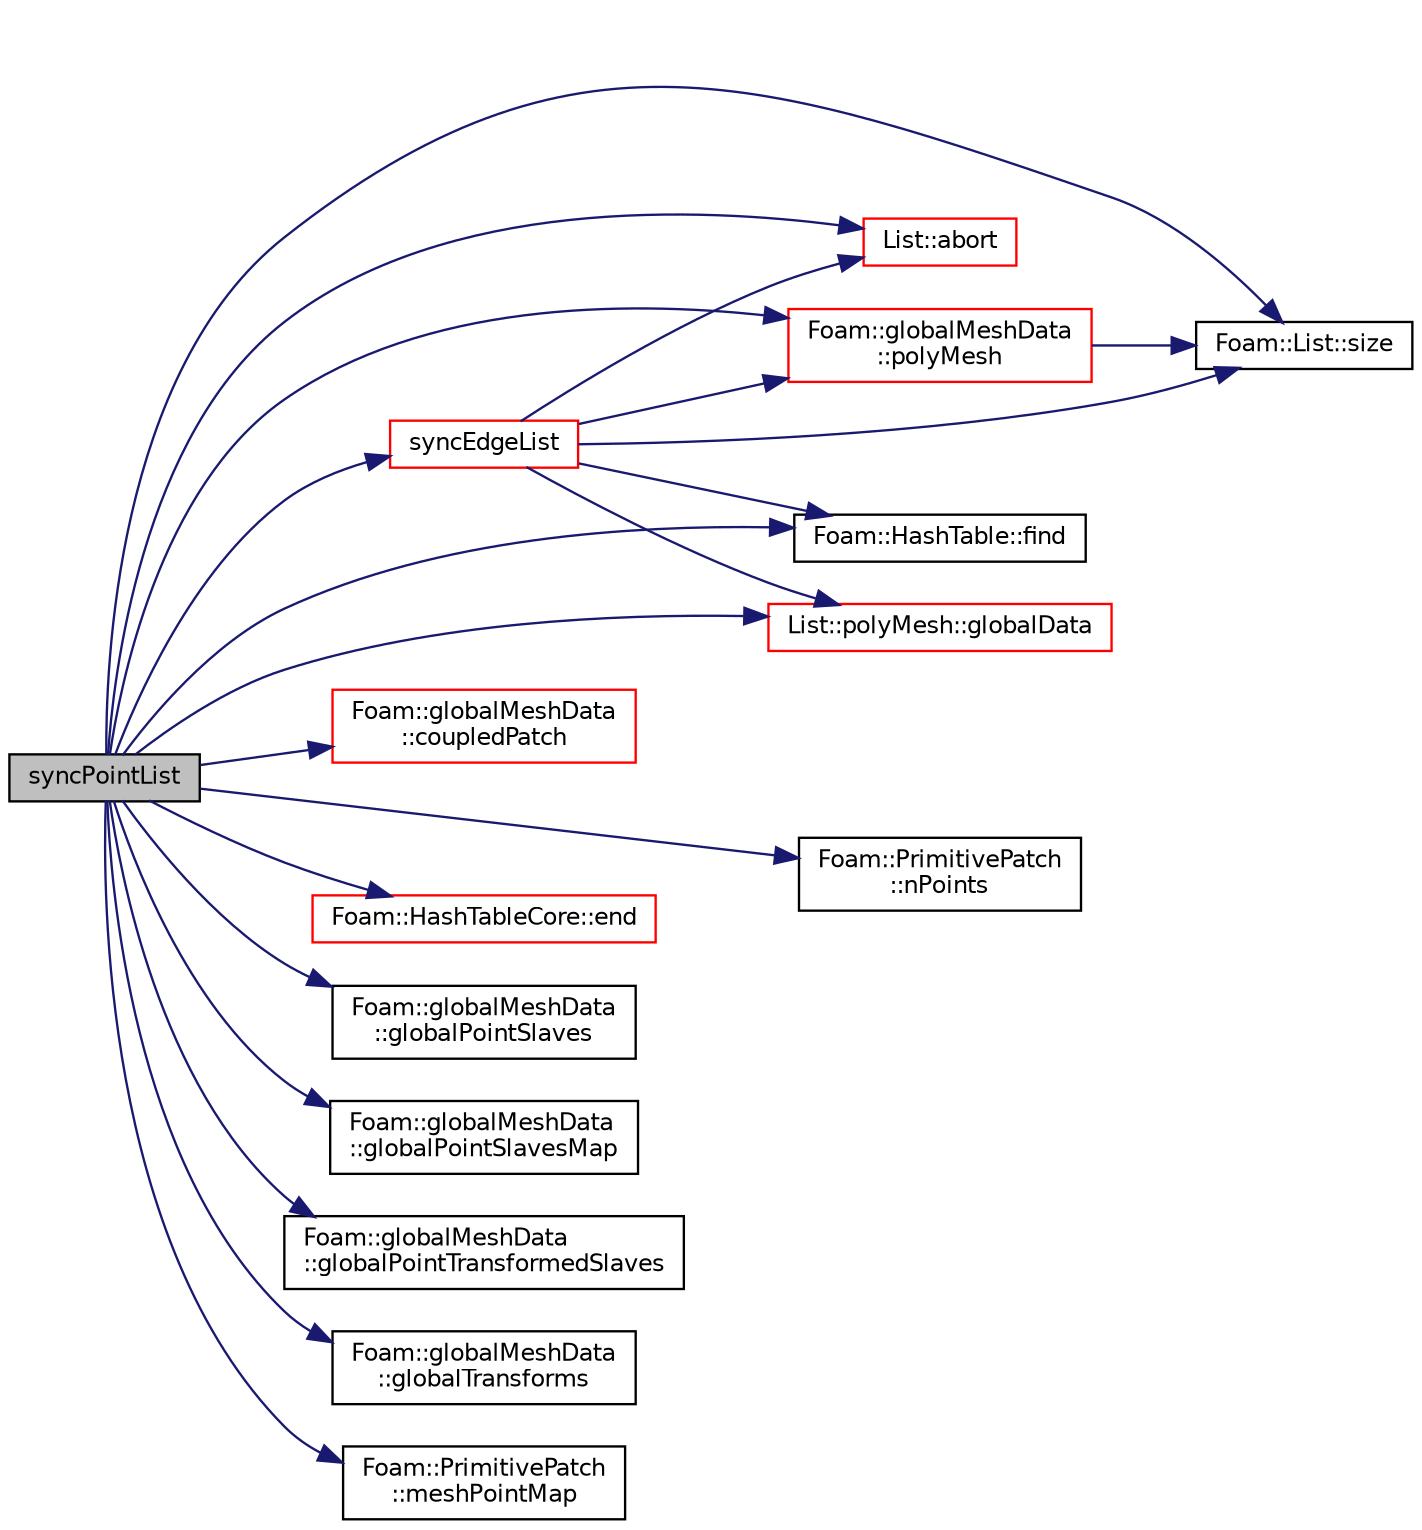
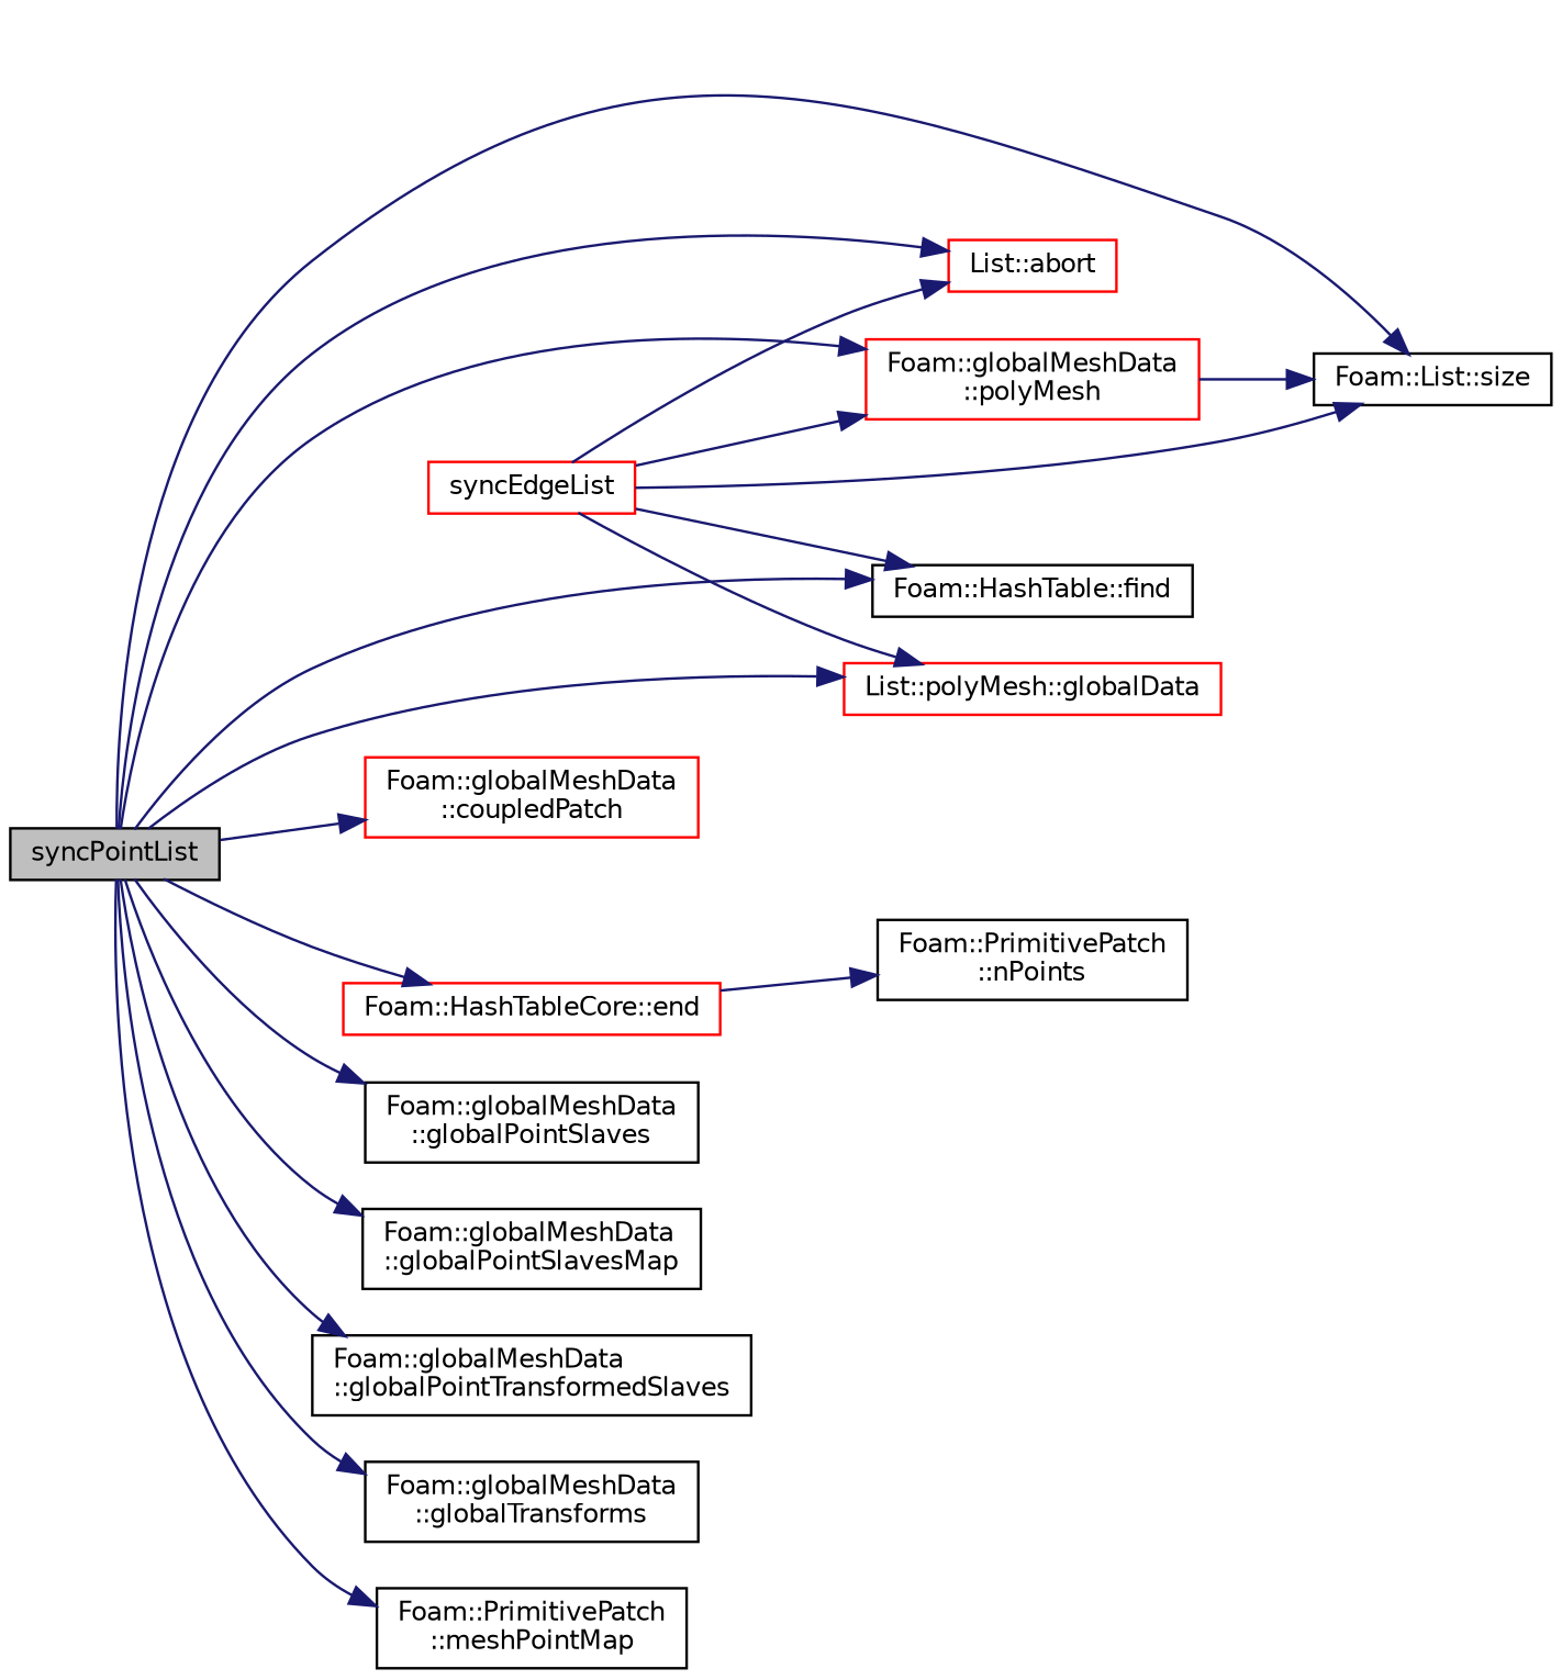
  digraph {
    rankdir=LR
    node [color=black fontname=Helvetica fontsize=10 shape=record]
    edge [color=midnightblue fontname=Helvetica fontsize=10 labelfontname=Helvetica labelfontsize=10 style=solid]
    n1 [fillcolor=grey75 fontcolor=black height=0.2 label=syncPointList style=filled width=0.4]
    n2 [color=red height=0.2 label="List::abort" width=0.4]
    n3 [color=red height=0.2 label="Foam::globalMeshData\l::coupledPatch" width=0.4]
    n4 [color=red height=0.2 label="Foam::HashTableCore::end" width=0.4]
    n5 [height=0.2 label="Foam::HashTable::find" width=0.4]
    n6 [color=red height=0.2 label="List::polyMesh::globalData" width=0.4]
    n7 [height=0.2 label="Foam::globalMeshData\l::globalPointSlaves" width=0.4]
    n8 [height=0.2 label="Foam::globalMeshData\l::globalPointSlavesMap" width=0.4]
    n9 [height=0.2 label="Foam::globalMeshData\l::globalPointTransformedSlaves" width=0.4]
    n10 [height=0.2 label="Foam::globalMeshData\l::globalTransforms" width=0.4]
    n11 [height=0.2 label="Foam::PrimitivePatch\l::meshPointMap" width=0.4]
    n12 [height=0.2 label="Foam::PrimitivePatch\l::nPoints" width=0.4]
    n13 [height=0.2 label="Foam::List::size" width=0.4]
    n14 [color=red height=0.2 label="Foam::globalMeshData\l::polyMesh" width=0.4]
    n15 [color=red height=0.2 label=syncEdgeList width=0.4]
    n1 -> n2
    n1 -> n3
    n1 -> n4
    n1 -> n5
    n1 -> n6
    n1 -> n7
    n1 -> n8
    n1 -> n9
    n1 -> n10
    n1 -> n11
-   n1 -> n12
+   n4 -> n12
    n1 -> n13
    n1 -> n14
-   n1 -> n15
    n14 -> n13
    n15 -> n2
    n15 -> n5
    n15 -> n6
    n15 -> n13
    n15 -> n14
  }
